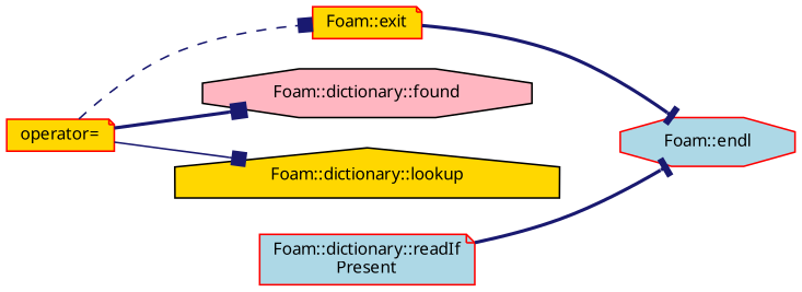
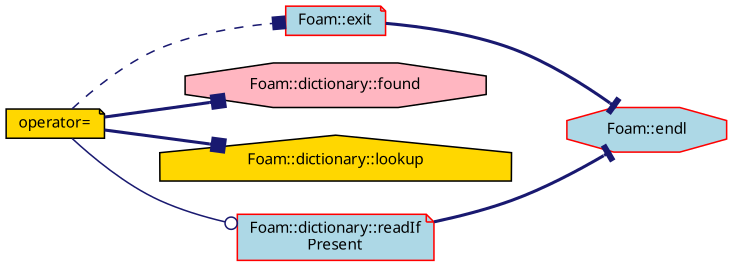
  digraph {
    fontname="Noto Sans"
    rankdir=LR
    node [color=black fillcolor=lightblue fontname="Noto Sans" fontsize=10 shape=note style=filled]
    edge [arrowhead=box color=midnightblue fontname="Noto Sans" fontsize=10 labelfontname=FreeSans labelfontsize=10 style=bold]
-   n1 [color=red fillcolor=gold fontcolor=black height=0.2 label="operator=" width=0.4]
-   n2 [color=red fillcolor=gold height=0.2 label="Foam::exit" width=0.4]
+   n1 [fillcolor=gold fontcolor=black height=0.2 label="operator=" width=0.4]
+   n2 [color=red height=0.2 label="Foam::exit" width=0.4]
    n3 [fillcolor=lightpink height=0.2 label="Foam::dictionary::found" shape=octagon width=0.4]
    n4 [fillcolor=gold height=0.2 label="Foam::dictionary::lookup" shape=house width=0.4]
    n5 [color=red height=0.2 label="Foam::dictionary::readIf\lPresent" width=0.4]
    n6 [color=red height=0.2 label="Foam::endl" shape=octagon width=0.4]
    n1 -> n2 [style=dashed]
    n1 -> n3
-   n1 -> n4 [style=solid]
+   n1 -> n4
+   n1 -> n5 [arrowhead=odot style=solid]
    n2 -> n6 [arrowhead=tee]
    n5 -> n6 [arrowhead=tee]
  }
